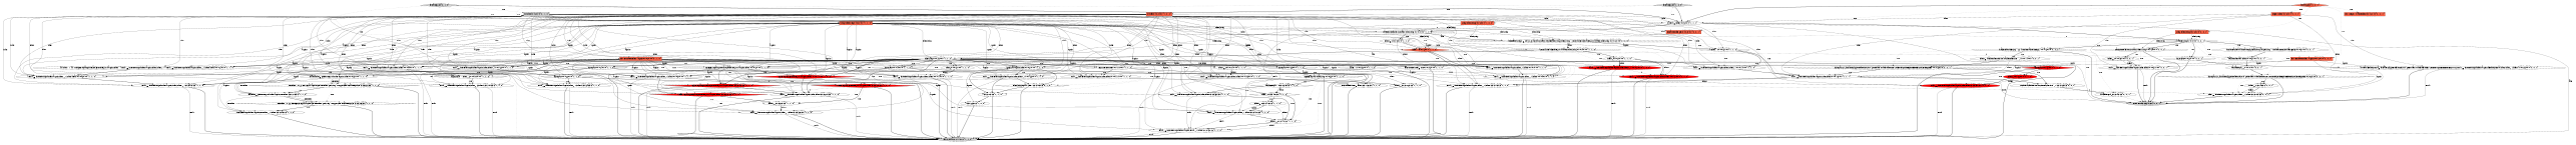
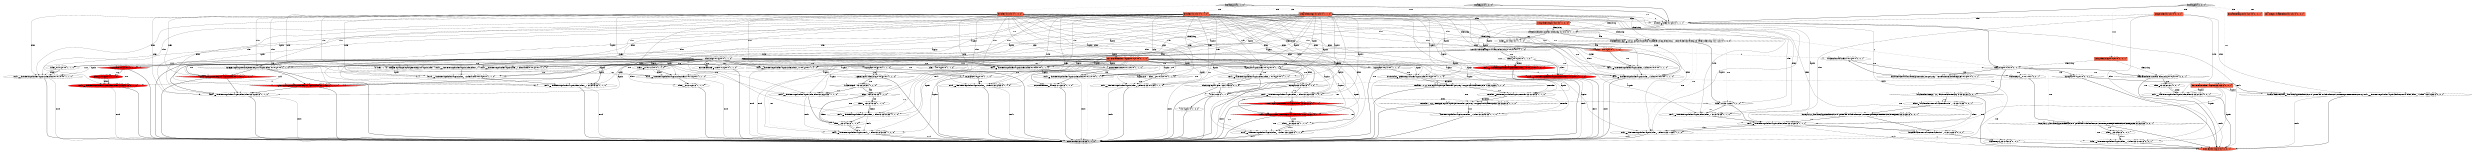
  digraph {
    node [fillcolor=white shape=ellipse style=filled]
    edge [style=solid]
    n1 [label="!isCompact@@@35@@@['1', '1', '0']" shape=diamond]
    n2 [fillcolor=lightgray label="return result@@@117@@@['1', '1', '0']"]
    n3 [label="!\"TABLE\".equals(tokenString)@@@36@@@['1', '1', '0']" shape=diamond]
    n4 [label="bracketsDepth > 0@@@37@@@['1', '1', '0']" shape=diamond]
    n5 [label="result += insertReturnAndIndent(argList,result + 1,indent)@@@45@@@['1', '1', '0']"]
    n6 [label="indent++@@@44@@@['1', '1', '0']"]
    n7 [label="result += insertReturnAndIndent(argList,index,indent)@@@111@@@['1', '1', '0']"]
    n8 [label="encounterBetween = false@@@113@@@['1', '1', '0']"]
    n9 [label="SQLUtils.isBlockEndKeyword(dialect,tokenString)@@@19@@@['1', '1', '0']" shape=diamond]
    n10 [fillcolor=red label="result += insertReturnAndIndent(argList,index,indent - 1)@@@21@@@['1', '0', '0']"]
    n11 [label="indent--@@@20@@@['1', '1', '0']"]
    n12 [label="tokenString@@@23@@@['1', '1', '0']" shape=diamond]
    n13 [fillcolor=red label="result += insertReturnAndIndent(argList,index,indent)@@@21@@@['0', '1', '0']"]
    n14 [label="tokenString.equals(\"JOIN\")@@@70@@@['0', '1', '0']" shape=diamond]
    n15 [label="{}@@@70@@@['1', '1', '0']"]
    n16 [label="result += insertReturnAndIndent(argList,index,indent)@@@99@@@['1', '1', '0']"]
    n17 [label="argList.size() < index + 3@@@100@@@['1', '1', '0']" shape=diamond]
    n18 [label="result += insertReturnAndIndent(argList,index,indent)@@@105@@@['1', '1', '0']"]
    n19 [label="indent++@@@106@@@['1', '1', '0']"]
    n20 [label="{if (index > 1) {if (\"UPDATE\".equalsIgnoreCase(getPrevKeyword(argList,index))) {result += insertReturnAndIndent(argList,index,indent - 1)}}result += insertReturnAndIndent(argList,index + 1,indent)break}@@@84@@@['1', '1', '0']"]
    n21 [label="{result += insertReturnAndIndent(argList,index + 1,indent)break}@@@93@@@['1', '1', '0']"]
    n22 [label="result += insertReturnAndIndent(argList,index,indent)@@@82@@@['1', '1', '0']"]
    n23 [label="\"CREATE\".equalsIgnoreCase(getPrevKeyword(argList,index))@@@76@@@['1', '1', '0']" shape=diamond]
    n24 [label="result += insertReturnAndIndent(argList,index,indent)@@@74@@@['1', '1', '0']"]
    n25 [fillcolor=red label="\"CASE\".equals(getPrevKeyword(argList,index))@@@74@@@['1', '0', '0']" shape=diamond]
    n26 [label="result += insertReturnAndIndent(argList,index,indent + 1)@@@97@@@['1', '1', '0']"]
    n27 [label="result += insertReturnAndIndent(argList,index,indent - 1)@@@62@@@['1', '1', '0']"]
    n28 [label="isJoinStart(argList,index)@@@67@@@['1', '1', '0']" shape=diamond]
    n29 [label="encounterBetween = true@@@108@@@['1', '1', '0']"]
    n30 [label="!encounterBetween@@@110@@@['1', '1', '0']" shape=diamond]
    n31 [label="indent -= 2@@@104@@@['1', '1', '0']"]
    n32 [label="indent--@@@73@@@['1', '1', '0']"]
    n33 [fillcolor=red label="\"CASE\".equalsIgnoreCase(getPrevKeyword(argList,index))@@@79@@@['0', '1', '0']" shape=diamond]
    n34 [label="!isCompact@@@24@@@['1', '1', '0']" shape=diamond]
    n35 [label="!isCompact@@@63@@@['1', '1', '0']" shape=diamond]
    n36 [label="index > 1@@@85@@@['1', '1', '0']" shape=diamond]
    n37 [fillcolor=red label="!isCompact@@@57@@@['0', '1', '0']" shape=diamond]
    n38 [label="!isCompact@@@49@@@['1', '1', '0']" shape=diamond]
    n39 [label="{}@@@65@@@['1', '0', '0']"]
-   n40 [fillcolor=lightgray label="return result@@@34@@@['0', '0', '1']"]
+   n40 [fillcolor=tomato label="return result@@@34@@@['0', '0', '1']"]
    n41 [label="result += insertReturnAndIndent(argList,index,indent)@@@38@@@['1', '1', '0']"]
    n42 [label="index > 0@@@40@@@['1', '1', '0']" shape=diamond]
    n43 [label="result += insertReturnAndIndent(argList,index - 1,indent)@@@42@@@['1', '1', '0']"]
    n44 [label="indent = 0@@@41@@@['1', '1', '0']"]
    n45 [label="result += insertReturnAndIndent(argList,index + 3,indent)@@@101@@@['1', '1', '0']"]
    n46 [label="statementDelimiters.contains(tokenString)@@@4@@@['1', '1', '0']" shape=diamond]
    n47 [fillcolor=tomato label="index > 0@@@6@@@['1', '1', '0']" shape=diamond]
    n48 [label="tokenString@@@4@@@['0', '0', '1']" shape=diamond]
    n49 [label="indent = 0@@@5@@@['1', '1', '0']"]
    n50 [label="blockHeaderStrings != null && ArrayUtils.contains(blockHeaderStrings,tokenString) || SQLUtils.isBlockStartKeyword(dialect,tokenString)@@@12@@@['1', '1', '0']" shape=diamond]
    n51 [label="result += insertReturnAndIndent(argList,index + 1,indent)@@@9@@@['1', '1', '0']"]
    n52 [label="result += insertReturnAndIndent(argList,index - 1,indent)@@@7@@@['1', '1', '0']"]
    n53 [label="bracketIndent.add(indent)@@@6@@@['0', '0', '1']"]
    n54 [label="statementDelimiters.contains(tokenString)@@@29@@@['0', '0', '1']" shape=diamond]
    n55 [label="!isCompact@@@22@@@['0', '0', '1']" shape=diamond]
    n56 [label="!bracketIndent.isEmpty() && !functionBracket.isEmpty()@@@13@@@['0', '0', '1']" shape=diamond]
    n57 [label="bracketsDepth++@@@7@@@['0', '0', '1']"]
    n58 [label="!isCompact && formatterCfg.getPreferenceStore().getBoolean(ModelPreferences.SQL_FORMAT_BREAK_BEFORE_CLOSE_BRACKET)@@@8@@@['0', '0', '1']" shape=diamond]
    n59 [label="functionBracket.add(formatterCfg.isFunction(prev.getString())? Boolean.TRUE: Boolean.FALSE)@@@5@@@['0', '0', '1']"]
    n60 [label="result += insertReturnAndIndent(argList,index + 1,indent)@@@17@@@['1', '1', '0']"]
    n61 [label="index > 0@@@13@@@['1', '1', '0']" shape=diamond]
    n62 [label="result += insertReturnAndIndent(argList,index,indent)@@@16@@@['1', '1', '1']"]
    n63 [fillcolor=lightgray label="formatKeyword['1', '0', '0']" shape=diamond]
    n64 [fillcolor=tomato label="int index@@@2@@@['1', '0', '0']" shape=box]
    n65 [fillcolor=tomato label="String tokenString@@@2@@@['1', '0', '0']" shape=box]
    n66 [fillcolor=tomato label="String tokenString@@@2@@@['1', '1', '0']" shape=box]
    n67 [label="int result = index@@@3@@@['1', '1', '1']"]
    n68 [label="int nextIndex = getNextKeywordIndex(argList,index)@@@25@@@['1', '1', '0']"]
    n69 [label="result += insertReturnAndIndent(argList,index + 1,indent)@@@53@@@['1', '1', '0']"]
    n70 [label="result += insertReturnAndIndent(argList,index - 1,indent)@@@50@@@['1', '1', '0']"]
    n71 [label="result += insertReturnAndIndent(argList,index + 1,indent)@@@64@@@['1', '1', '0']"]
    n72 [label="result += insertReturnAndIndent(argList,index,indent - 1)@@@68@@@['1', '1', '0']"]
    n73 [label="result += insertReturnAndIndent(argList,index,indent - 1)@@@14@@@['1', '1', '0']"]
    n74 [label="nextIndex = getNextKeywordIndex(argList,nextIndex)@@@27@@@['1', '1', '0']"]
    n75 [fillcolor=tomato label="FormatterToken prev@@@2@@@['0', '0', '1']" shape=box]
    n76 [label="insertReturnAndIndent(argList,nextIndex + 1,indent)@@@29@@@['1', '1', '0']"]
    n77 [label="nextIndex > 0 && \"OR\".equals(argList.get(nextIndex).getString().toUpperCase(Locale.ENGLISH))@@@26@@@['1', '1', '0']" shape=diamond]
    n78 [label="nextIndex > 0 && \"REPLACE\".equals(argList.get(nextIndex).getString().toUpperCase(Locale.ENGLISH))@@@28@@@['1', '1', '0']" shape=diamond]
    n79 [label="index += insertReturnAndIndent(argList,index + 1,indent)@@@10@@@['0', '0', '1']"]
    n80 [fillcolor=red label="!\"WHEN\".equals(getNextKeyword(argList,index))@@@51@@@['1', '0', '0']" shape=diamond]
    n81 [fillcolor=red label="\"WHEN\".equalsIgnoreCase(getNextKeyword(argList,index))@@@51@@@['0', '1', '0']" shape=diamond]
    n82 [label="indent = 0@@@30@@@['0', '0', '1']"]
    n83 [label="result += insertReturnAndIndent(argList,index,indent)@@@31@@@['0', '0', '1']"]
    n84 [label="indent++@@@52@@@['1', '1', '0']"]
    n85 [label="functionBracket.remove(functionBracket.size() - 1)@@@18@@@['0', '0', '1']"]
    n86 [label="bracketsDepth--@@@19@@@['0', '0', '1']"]
    n87 [label="{boolean lfBeforeComma = formatterCfg.getPreferenceStore().getBoolean(ModelPreferences.SQL_FORMAT_LF_BEFORE_COMMA)result += insertReturnAndIndent(argList,lfBeforeComma? index: index + 1,indent)}@@@23@@@['0', '0', '1']"]
    n88 [fillcolor=red label="result += insertReturnAndIndent(argList,index,indent)@@@59@@@['0', '1', '0']"]
    n89 [fillcolor=red label="indent--@@@58@@@['0', '1', '0']"]
    n90 [fillcolor=tomato label="Integer index@@@2@@@['0', '0', '1']" shape=box]
    n91 [fillcolor=tomato label="List<Integer> bracketIndent@@@2@@@['0', '0', '1']" shape=box]
    n92 [label="indent = bracketIndent.remove(bracketIndent.size() - 1)@@@14@@@['0', '0', '1']"]
    n93 [label="!isCompact && formatterCfg.getPreferenceStore().getBoolean(ModelPreferences.SQL_FORMAT_BREAK_BEFORE_CLOSE_BRACKET)@@@15@@@['0', '0', '1']" shape=diamond]
    n94 [fillcolor=lightgray label="formatKeyword['0', '1', '0']" shape=diamond]
-   n95 [fillcolor=lightgray label="int index@@@2@@@['0', '1', '0']" shape=box]
+   n95 [fillcolor=tomato label="int index@@@2@@@['0', '1', '0']" shape=box]
    n96 [fillcolor=tomato label="List<FormatterToken> argList@@@2@@@['0', '1', '0']" shape=box]
    n97 [label="indent++@@@9@@@['0', '0', '1']"]
    n98 [fillcolor=tomato label="String tokenString@@@2@@@['0', '0', '1']" shape=box]
    n99 [fillcolor=tomato label="List<FormatterToken> argList@@@2@@@['0', '0', '1']" shape=box]
-   n100 [fillcolor=tomato label="formatSymbol['0', '0', '1']" shape=diamond]
+   n100 [fillcolor=lightgray label="formatSymbol['0', '0', '1']" shape=diamond]
    n1 -> n2 [style=bold]
    n1 -> n3 [style=bold]
    n1 -> n3 [label=true style=dotted]
    n3 -> n2 [style=bold]
    n3 -> n4 [label=true style=dotted]
    n3 -> n4 [style=bold]
    n3 -> n5 [label=true style=dotted]
    n3 -> n6 [label=true style=dotted]
    n4 -> n41 [style=bold]
    n4 -> n41 [label=true style=dotted]
    n4 -> n42 [label=false style=dotted]
    n4 -> n42 [style=bold]
    n5 -> n2 [style=bold]
    n5 -> n2 [label=result]
    n6 -> n5 [label=indent]
    n6 -> n5 [style=bold]
    n7 -> n2 [label=result]
    n7 -> n8 [style=bold]
    n8 -> n2 [style=bold]
    n9 -> n10 [label=true style=dotted]
    n9 -> n11 [label=true style=dotted]
    n9 -> n11 [style=bold]
    n9 -> n12 [style=bold]
    n9 -> n12 [label=false style=dotted]
    n9 -> n13 [label=true style=dotted]
    n10 -> n2 [label=result]
    n10 -> n2 [style=bold]
    n10 -> n13 [label=0 style=dashed]
    n11 -> n10 [label=indent]
    n11 -> n10 [style=bold]
    n11 -> n13 [style=bold]
    n11 -> n13 [label=indent]
    n12 -> n1 [style=bold]
    n12 -> n1 [label=true style=dotted]
    n12 -> n2 [style=bold]
    n12 -> n8 [label=true style=dotted]
    n12 -> n14 [label=true style=dotted]
    n12 -> n15 [label=true style=dotted]
    n12 -> n16 [style=bold]
    n12 -> n16 [label=true style=dotted]
    n12 -> n17 [label=true style=dotted]
    n12 -> n18 [label=true style=dotted]
    n12 -> n19 [label=true style=dotted]
    n12 -> n20 [style=bold]
    n12 -> n21 [style=bold]
    n12 -> n22 [label=true style=dotted]
    n12 -> n22 [style=bold]
    n12 -> n23 [label=true style=dotted]
    n12 -> n23 [style=bold]
    n12 -> n24 [label=true style=dotted]
    n12 -> n25 [label=true style=dotted]
    n12 -> n25 [style=bold]
    n12 -> n26 [label=true style=dotted]
    n12 -> n26 [style=bold]
    n12 -> n27 [label=true style=dotted]
    n12 -> n27 [style=bold]
    n12 -> n28 [label=true style=dotted]
    n12 -> n28 [style=bold]
    n12 -> n29 [label=true style=dotted]
    n12 -> n29 [style=bold]
    n12 -> n30 [label=true style=dotted]
    n12 -> n30 [style=bold]
    n12 -> n31 [style=bold]
    n12 -> n31 [label=true style=dotted]
    n12 -> n32 [label=true style=dotted]
    n12 -> n32 [style=bold]
    n12 -> n33 [style=bold]
    n12 -> n33 [label=true style=dotted]
    n12 -> n34 [style=bold]
    n12 -> n34 [label=true style=dotted]
    n12 -> n35 [label=true style=dotted]
-   n12 -> n36 [label=index style=dotted]
+   n12 -> n36 [label=true style=dotted]
    n12 -> n37 [label=true style=dotted]
    n12 -> n37 [style=bold]
    n12 -> n38 [style=bold]
    n12 -> n38 [label=true style=dotted]
    n13 -> n2 [label=result]
    n13 -> n2 [style=bold]
    n14 -> n2 [style=bold]
    n14 -> n15 [style=bold]
    n15 -> n2 [style=bold]
    n15 -> n39 [style=bold]
    n16 -> n2 [label=result]
    n16 -> n17 [style=bold]
    n17 -> n2 [style=dotted]
    n17 -> n45 [style=bold]
    n17 -> n45 [label=true style=dotted]
    n18 -> n2 [label=result]
    n18 -> n19 [style=bold]
    n19 -> n2 [style=bold]
    n20 -> n21 [style=bold]
    n21 -> n26 [style=bold]
    n22 -> n2 [style=bold]
    n22 -> n2 [label=result]
    n23 -> n2 [style=bold]
    n23 -> n25 [style=bold]
    n23 -> n33 [style=bold]
    n24 -> n2 [label=result]
    n24 -> n2 [style=bold]
    n25 -> n2 [style=bold]
    n25 -> n22 [style=bold]
    n25 -> n33 [label=0 style=dashed]
    n26 -> n2 [style=bold]
    n26 -> n2 [label=result]
    n27 -> n2 [label=result]
    n27 -> n35 [style=bold]
    n28 -> n14 [style=bold]
    n28 -> n15 [style=bold]
    n28 -> n72 [style=bold]
    n28 -> n72 [label=true style=dotted]
    n29 -> n2 [style=bold]
    n30 -> n7 [style=bold]
    n30 -> n7 [label=true style=dotted]
    n30 -> n8 [style=bold]
    n31 -> n18 [style=bold]
    n31 -> n18 [label=indent]
    n31 -> n19 [label=indent]
    n32 -> n24 [label=indent]
    n32 -> n24 [style=bold]
    n33 -> n2 [style=bold]
    n33 -> n22 [style=bold]
    n34 -> n2 [style=bold]
    n34 -> n68 [style=bold]
    n34 -> n68 [label=true style=dotted]
    n34 -> n77 [label=true style=dotted]
    n35 -> n2 [style=bold]
    n35 -> n71 [label=true style=dotted]
    n35 -> n71 [style=bold]
    n37 -> n2 [style=bold]
    n37 -> n88 [label=true style=dotted]
    n37 -> n89 [label=true style=dotted]
    n37 -> n89 [style=bold]
    n38 -> n2 [style=bold]
    n38 -> n70 [style=bold]
    n38 -> n70 [label=true style=dotted]
    n38 -> n80 [label=true style=dotted]
    n38 -> n81 [label=true style=dotted]
    n39 -> n2 [style=bold]
    n41 -> n5 [label=result]
    n41 -> n6 [style=bold]
    n42 -> n6 [style=bold]
    n42 -> n43 [label=true style=dotted]
    n42 -> n44 [label=true style=dotted]
    n42 -> n44 [style=bold]
    n43 -> n5 [label=result]
    n43 -> n6 [style=bold]
    n44 -> n6 [label=indent]
    n44 -> n43 [style=bold]
    n44 -> n43 [label=indent]
    n45 -> n2 [label=result]
    n45 -> n2 [style=bold]
    n46 -> n47 [label=true style=dotted]
    n46 -> n48 [label=0 style=dashed]
    n46 -> n49 [style=bold]
    n46 -> n49 [label=true style=dotted]
    n46 -> n50 [style=bold]
    n46 -> n50 [label=false style=dotted]
    n46 -> n51 [label=true style=dotted]
    n47 -> n51 [style=bold]
    n47 -> n52 [label=true style=dotted]
    n47 -> n52 [style=bold]
    n47 -> n53 [label=0 style=dashed]
-   n48 -> n53 [label=true style=dotted]
+   n53 -> n48 [label=true style=dotted]
    n48 -> n54 [style=bold]
    n48 -> n54 [label=true style=dotted]
    n48 -> n55 [label=true style=dotted]
    n48 -> n55 [style=bold]
    n48 -> n56 [style=bold]
    n48 -> n56 [label=true style=dotted]
    n48 -> n57 [label=true style=dotted]
    n48 -> n58 [label=true style=dotted]
    n48 -> n59 [style=bold]
    n48 -> n59 [label=true style=dotted]
    n49 -> n47 [style=bold]
    n49 -> n51 [label=indent]
    n49 -> n52 [label=indent]
    n50 -> n9 [label=false style=dotted]
    n50 -> n9 [style=bold]
    n50 -> n60 [label=true style=dotted]
    n50 -> n61 [style=bold]
    n50 -> n61 [label=true style=dotted]
    n50 -> n62 [label=true style=dotted]
    n51 -> n2 [label=result]
    n51 -> n2 [style=bold]
    n52 -> n51 [style=bold]
    n53 -> n57 [style=bold]
    n54 -> n40 [style=bold]
    n54 -> n82 [style=bold]
    n54 -> n82 [label=true style=dotted]
    n54 -> n83 [label=true style=dotted]
    n55 -> n38 [label=0 style=dashed]
    n55 -> n40 [style=bold]
    n55 -> n87 [style=bold]
    n56 -> n40 [style=bold]
    n56 -> n85 [label=true style=dotted]
    n56 -> n86 [label=true style=dotted]
    n56 -> n92 [label=true style=dotted]
    n56 -> n92 [style=bold]
    n56 -> n93 [label=true style=dotted]
    n57 -> n58 [style=bold]
    n58 -> n40 [style=bold]
    n58 -> n79 [label=true style=dotted]
    n58 -> n97 [label=true style=dotted]
    n58 -> n97 [style=bold]
    n59 -> n53 [style=bold]
    n60 -> n2 [label=result]
    n60 -> n2 [style=bold]
    n60 -> n79 [label=0 style=dashed]
    n61 -> n62 [style=bold]
    n61 -> n73 [style=bold]
    n61 -> n73 [label=true style=dotted]
    n62 -> n40 [label=result]
    n62 -> n60 [style=bold]
    n62 -> n60 [label=indent]
    n62 -> n85 [style=bold]
    n63 -> n64 [label=true style=dotted]
    n63 -> n65 [label=true style=dotted]
    n63 -> n66 [label=true style=dotted]
    n63 -> n67 [style=bold]
    n64 -> n7 [label=index]
    n64 -> n10 [label=index]
    n64 -> n16 [label=index]
    n64 -> n17 [label=index]
    n64 -> n18 [label=index]
    n64 -> n20 [label=index]
    n64 -> n21 [label=index]
    n64 -> n22 [label=index]
    n64 -> n23 [label=index]
    n64 -> n24 [label=index]
    n64 -> n25 [label=index]
    n64 -> n26 [label=index]
    n64 -> n27 [label=index]
    n64 -> n28 [label=index]
    n64 -> n41 [label=index]
    n64 -> n42 [label=index]
    n64 -> n43 [label=index]
    n64 -> n45 [label=index]
    n64 -> n47 [label=index]
    n64 -> n51 [label=index]
    n64 -> n52 [label=index]
    n64 -> n60 [label=index]
    n64 -> n61 [label=index]
    n64 -> n67 [label=index]
    n64 -> n68 [label=index]
    n64 -> n69 [label=index]
    n64 -> n70 [label=index]
    n64 -> n71 [label=index]
    n64 -> n72 [label=index]
    n64 -> n73 [label=index]
    n65 -> n9 [label=tokenString]
    n65 -> n12 [label=tokenString]
    n65 -> n46 [label=tokenString]
    n65 -> n50 [label=tokenString]
    n66 -> n5 [label=argList]
    n66 -> n7 [label=argList]
    n66 -> n9 [label=tokenString]
    n66 -> n10 [label=argList]
    n66 -> n12 [label=tokenString]
    n66 -> n16 [label=argList]
    n66 -> n18 [label=argList]
    n66 -> n20 [label=argList]
    n66 -> n21 [label=argList]
    n66 -> n22 [label=argList]
    n66 -> n23 [label=argList]
    n66 -> n24 [label=argList]
    n66 -> n25 [label=argList]
    n66 -> n26 [label=argList]
    n66 -> n27 [label=argList]
    n66 -> n28 [label=argList]
    n66 -> n41 [label=argList]
    n66 -> n43 [label=argList]
    n66 -> n45 [label=argList]
    n66 -> n46 [label=tokenString]
    n66 -> n50 [label=tokenString]
    n66 -> n51 [label=argList]
    n66 -> n52 [label=argList]
    n66 -> n60 [label=argList]
    n66 -> n68 [label=argList]
    n66 -> n69 [label=argList]
    n66 -> n70 [label=argList]
    n66 -> n71 [label=argList]
    n66 -> n72 [label=argList]
    n66 -> n73 [label=argList]
    n66 -> n74 [label=argList]
-   n66 -> n75 [label=0 style=dashed]
+   n66 -> n67 [label=0 style=dashed]
    n66 -> n76 [label=argList]
-   n67 -> n2 [label=false]
+   n67 -> n2 [label=result]
    n67 -> n5 [label=result]
    n67 -> n40 [label=result]
    n67 -> n46 [style=bold]
    n67 -> n48 [style=bold]
    n68 -> n74 [label=nextIndex]
    n68 -> n77 [label=nextIndex]
    n68 -> n77 [style=bold]
    n69 -> n2 [style=bold]
    n69 -> n2 [label=result]
    n70 -> n2 [label=result]
    n70 -> n80 [style=bold]
    n70 -> n81 [style=bold]
    n71 -> n2 [style=bold]
    n71 -> n2 [label=result]
    n72 -> n2 [label=result]
    n72 -> n14 [style=bold]
    n72 -> n15 [style=bold]
    n73 -> n62 [style=bold]
    n74 -> n76 [label=nextIndex]
    n74 -> n78 [style=bold]
    n74 -> n78 [label=nextIndex]
    n76 -> n2 [style=bold]
    n77 -> n2 [style=bold]
    n77 -> n74 [style=bold]
    n77 -> n74 [label=true style=dotted]
    n77 -> n78 [label=true style=dotted]
    n78 -> n2 [style=bold]
    n78 -> n76 [style=bold]
    n78 -> n76 [label=true style=dotted]
    n79 -> n40 [style=bold]
    n80 -> n2 [style=bold]
    n80 -> n69 [label=true style=dotted]
    n80 -> n81 [label=0 style=dashed]
    n80 -> n84 [label=true style=dotted]
    n80 -> n84 [style=bold]
    n81 -> n2 [style=bold]
    n81 -> n69 [label=true style=dotted]
    n81 -> n84 [label=true style=dotted]
    n81 -> n84 [style=bold]
    n82 -> n83 [label=indent]
    n82 -> n83 [style=bold]
    n83 -> n40 [style=bold]
    n83 -> n40 [label=result]
    n84 -> n69 [label=indent]
    n84 -> n69 [style=bold]
    n85 -> n86 [style=bold]
-   n86 -> n40 [style=dashed]
+   n86 -> n40 [style=bold]
    n87 -> n40 [style=bold]
    n87 -> n40 [label=result]
    n88 -> n2 [label=result]
    n88 -> n2 [style=bold]
    n89 -> n88 [label=indent]
    n89 -> n88 [style=bold]
    n90 -> n62 [label=index]
    n90 -> n67 [label=index]
    n90 -> n79 [label=index]
    n90 -> n83 [label=index]
    n90 -> n87 [label=index]
    n92 -> n62 [label=indent]
    n92 -> n93 [style=bold]
    n93 -> n62 [style=bold]
    n93 -> n62 [label=true style=dotted]
    n93 -> n85 [style=bold]
    n94 -> n66 [label=true style=dotted]
    n94 -> n67 [style=bold]
    n94 -> n95 [label=true style=dotted]
    n94 -> n96 [label=true style=dotted]
    n95 -> n7 [label=index]
    n95 -> n13 [label=index]
    n95 -> n16 [label=index]
    n95 -> n17 [label=index]
    n95 -> n18 [label=index]
    n95 -> n20 [label=index]
    n95 -> n21 [label=index]
    n95 -> n22 [label=index]
    n95 -> n23 [label=index]
    n95 -> n24 [label=index]
    n95 -> n26 [label=index]
    n95 -> n27 [label=index]
    n95 -> n28 [label=index]
    n95 -> n33 [label=index]
    n95 -> n41 [label=index]
    n95 -> n42 [label=index]
    n95 -> n43 [label=index]
    n95 -> n45 [label=index]
    n95 -> n47 [label=index]
    n95 -> n51 [label=index]
    n95 -> n52 [label=index]
    n95 -> n60 [label=index]
-   n95 -> n61 [label=index]
+   n15 -> n61 [label=index]
    n95 -> n67 [label=index]
    n95 -> n68 [label=index]
    n95 -> n69 [label=index]
    n95 -> n70 [label=index]
    n95 -> n71 [label=index]
    n95 -> n72 [label=index]
    n95 -> n73 [label=index]
    n95 -> n81 [label=index]
    n95 -> n88 [label=index]
    n96 -> n5 [label=argList]
    n96 -> n7 [label=argList]
    n96 -> n13 [label=argList]
    n96 -> n16 [label=argList]
    n96 -> n18 [label=argList]
    n96 -> n20 [label=argList]
    n96 -> n21 [label=argList]
    n96 -> n22 [label=argList]
    n96 -> n23 [label=argList]
    n96 -> n24 [label=argList]
    n96 -> n26 [label=argList]
    n96 -> n27 [label=argList]
-   n39 -> n28 [label=argList]
+   n96 -> n28 [label=argList]
    n96 -> n33 [label=argList]
    n96 -> n41 [label=argList]
    n96 -> n43 [label=argList]
    n96 -> n45 [label=argList]
    n96 -> n51 [label=argList]
    n96 -> n52 [label=argList]
    n96 -> n60 [label=argList]
    n96 -> n68 [label=argList]
    n96 -> n69 [label=argList]
    n96 -> n70 [label=argList]
    n96 -> n71 [label=argList]
    n96 -> n72 [label=argList]
    n96 -> n73 [label=argList]
    n96 -> n74 [label=argList]
    n96 -> n76 [label=argList]
    n96 -> n81 [label=argList]
    n96 -> n88 [label=argList]
    n97 -> n79 [style=bold]
    n97 -> n79 [label=indent]
    n98 -> n48 [label=tokenString]
    n98 -> n54 [label=tokenString]
    n99 -> n62 [label=argList]
    n99 -> n79 [label=argList]
    n99 -> n83 [label=argList]
    n99 -> n87 [label=argList]
    n100 -> n67 [style=bold]
    n100 -> n75 [label=true style=dotted]
    n100 -> n90 [label=true style=dotted]
    n100 -> n91 [label=true style=dotted]
    n100 -> n98 [label=true style=dotted]
    n100 -> n99 [label=true style=dotted]
  }
